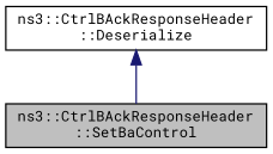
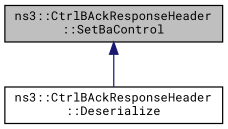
  digraph {
    rankdir=TB
    fontname="Roboto Mono"
    node [color=black fontname="Roboto Mono" fontsize=10 shape=record style=filled]
    n1 [fillcolor=grey75 fontcolor=black height=0.2 label="ns3::CtrlBAckResponseHeader\l::SetBaControl" width=0.4]
    n2 [fillcolor=white height=0.2 label="ns3::CtrlBAckResponseHeader\l::Deserialize" width=0.4]
-   n2 -> n1 [color=midnightblue dir=back fontname="Roboto Mono" fontsize=10 labelfontname=Helvetica labelfontsize=10 style=solid]
+   n1 -> n2 [color=midnightblue dir=back fontname="Roboto Mono" fontsize=10 labelfontname=Helvetica labelfontsize=10 style=solid]
  }
